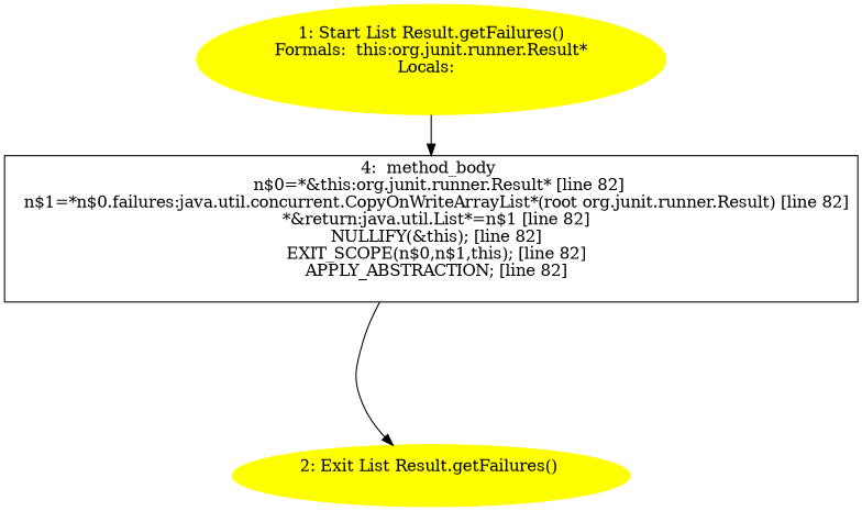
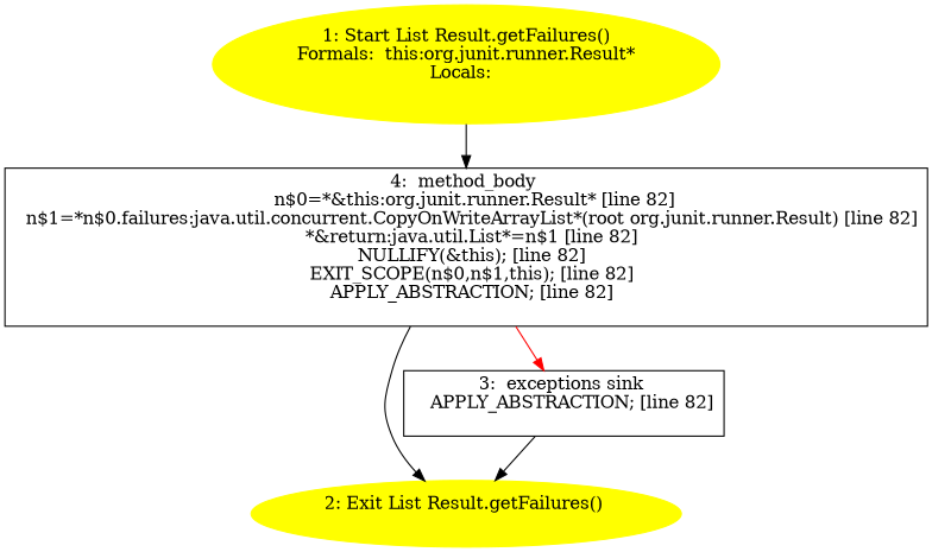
  digraph {
    n1 [color=yellow label="1: Start List Result.getFailures()\nFormals:  this:org.junit.runner.Result*\nLocals:  \n  " style=filled]
    n2 [label="4:  method_body \n   n$0=*&this:org.junit.runner.Result* [line 82]\n  n$1=*n$0.failures:java.util.concurrent.CopyOnWriteArrayList*(root org.junit.runner.Result) [line 82]\n  *&return:java.util.List*=n$1 [line 82]\n  NULLIFY(&this); [line 82]\n  EXIT_SCOPE(n$0,n$1,this); [line 82]\n  APPLY_ABSTRACTION; [line 82]\n " shape=box]
    n3 [color=yellow label="2: Exit List Result.getFailures() \n  " style=filled]
+   n4 [label="3:  exceptions sink \n   APPLY_ABSTRACTION; [line 82]\n " shape=box]
    n1 -> n2
    n2 -> n3
+   n2 -> n4 [color=red]
+   n4 -> n3
  }
